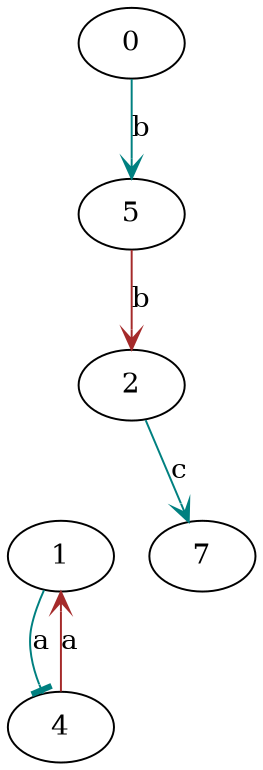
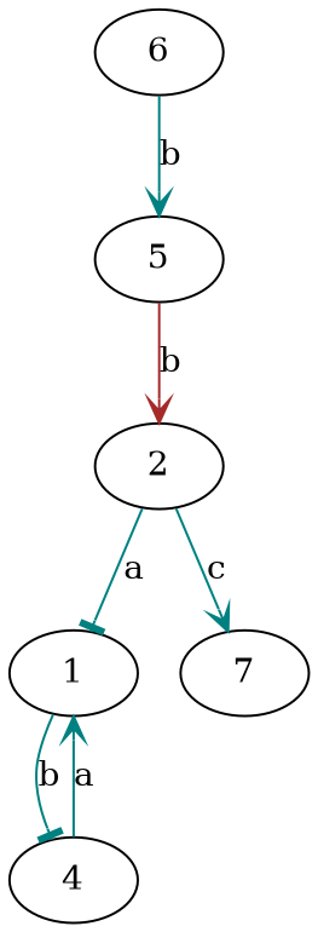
  strict digraph {
    edge [arrowhead=vee color=teal]
    1
    4
-   0
+   0 [label=6]
    5
    2
    7
-   1 -> 4 [arrowhead=tee label=a]
-   4 -> 1 [color=brown label=a]
+   1 -> 4 [arrowhead=tee label=b]
+   4 -> 1 [label=a]
    0 -> 5 [label=b]
    5 -> 2 [color=brown label=b]
+   2 -> 1 [arrowhead=tee label=a]
    2 -> 7 [label=c]
  }
